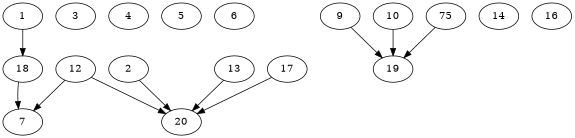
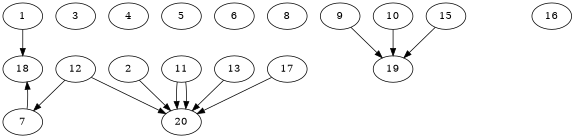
  digraph {
    node [alpha=0.06]
    1 [alpha=0.05 expect_size=24492032]
    18 [expect_size=25033728]
    2 [alpha=0.01 expect_size=46843904]
    20 [alpha=0.08 expect_size=17367040]
    3 [alpha=0.03 expect_size=39138304]
    4 [alpha=0.08 expect_size=17668096]
    5 [alpha=0.07 expect_size=6051840]
    6 [alpha=0.17 expect_size=8854528]
    7 [alpha=0.07 expect_size=23993344]
+   8 [alpha=0.05 expect_size=40468480]
    9 [alpha=0.12 expect_size=30887936]
    19 [alpha=0.12 expect_size=36117504]
    10 [alpha=0.09 expect_size=31394816]
+   11 [alpha=0.13 expect_size=6589440]
    12 [alpha=0.18 expect_size=18067456]
    13 [expect_size=19288064]
-   14 [alpha=0.09 expect_size=25677824]
-   15 [alpha=0.09 expect_size=44982272 label=75]
+   15 [alpha=0.09 expect_size=44982272]
    16 [alpha=0.16 expect_size=15420416]
    17 [expect_size=7377920]
    1 -> 18
    2 -> 20
-   18 -> 7
+   7 -> 18
    9 -> 19
    10 -> 19
+   11 -> 20
+   11 -> 20
    12 -> 20
    12 -> 7
    13 -> 20
    15 -> 19
    17 -> 20
  }
